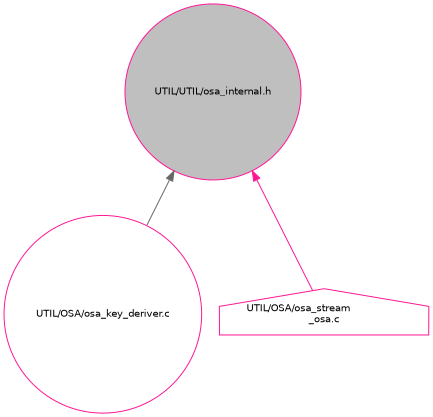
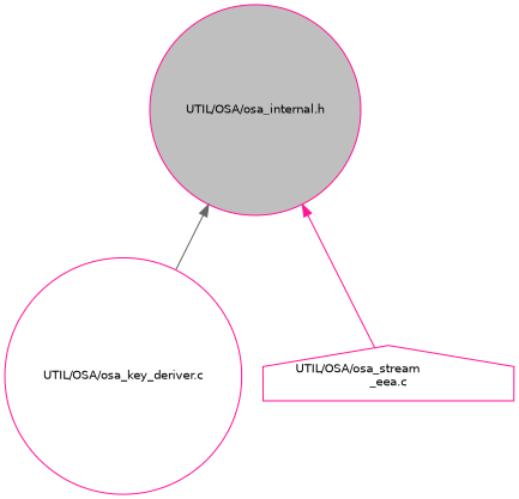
  digraph {
    node [color=deeppink fillcolor=white fontname=Helvetica fontsize=10 shape=circle style=filled]
    edge [dir=back fontname=Helvetica fontsize=10 labelfontname=Helvetica labelfontsize=10 style=solid]
-   n1 [fillcolor=grey75 fontcolor=black height=0.2 label="UTIL/UTIL/osa_internal.h" width=0.4]
+   n1 [fillcolor=grey75 fontcolor=black height=0.2 label="UTIL/OSA/osa_internal.h" width=0.4]
    n2 [height=0.2 label="UTIL/OSA/osa_key_deriver.c" width=0.4]
-   n3 [height=0.2 label="UTIL/OSA/osa_stream\l_osa.c" shape=house width=0.4]
+   n3 [height=0.2 label="UTIL/OSA/osa_stream\l_eea.c" shape=house width=0.4]
    n1 -> n2 [color=gray40]
    n1 -> n3 [color=deeppink]
  }
